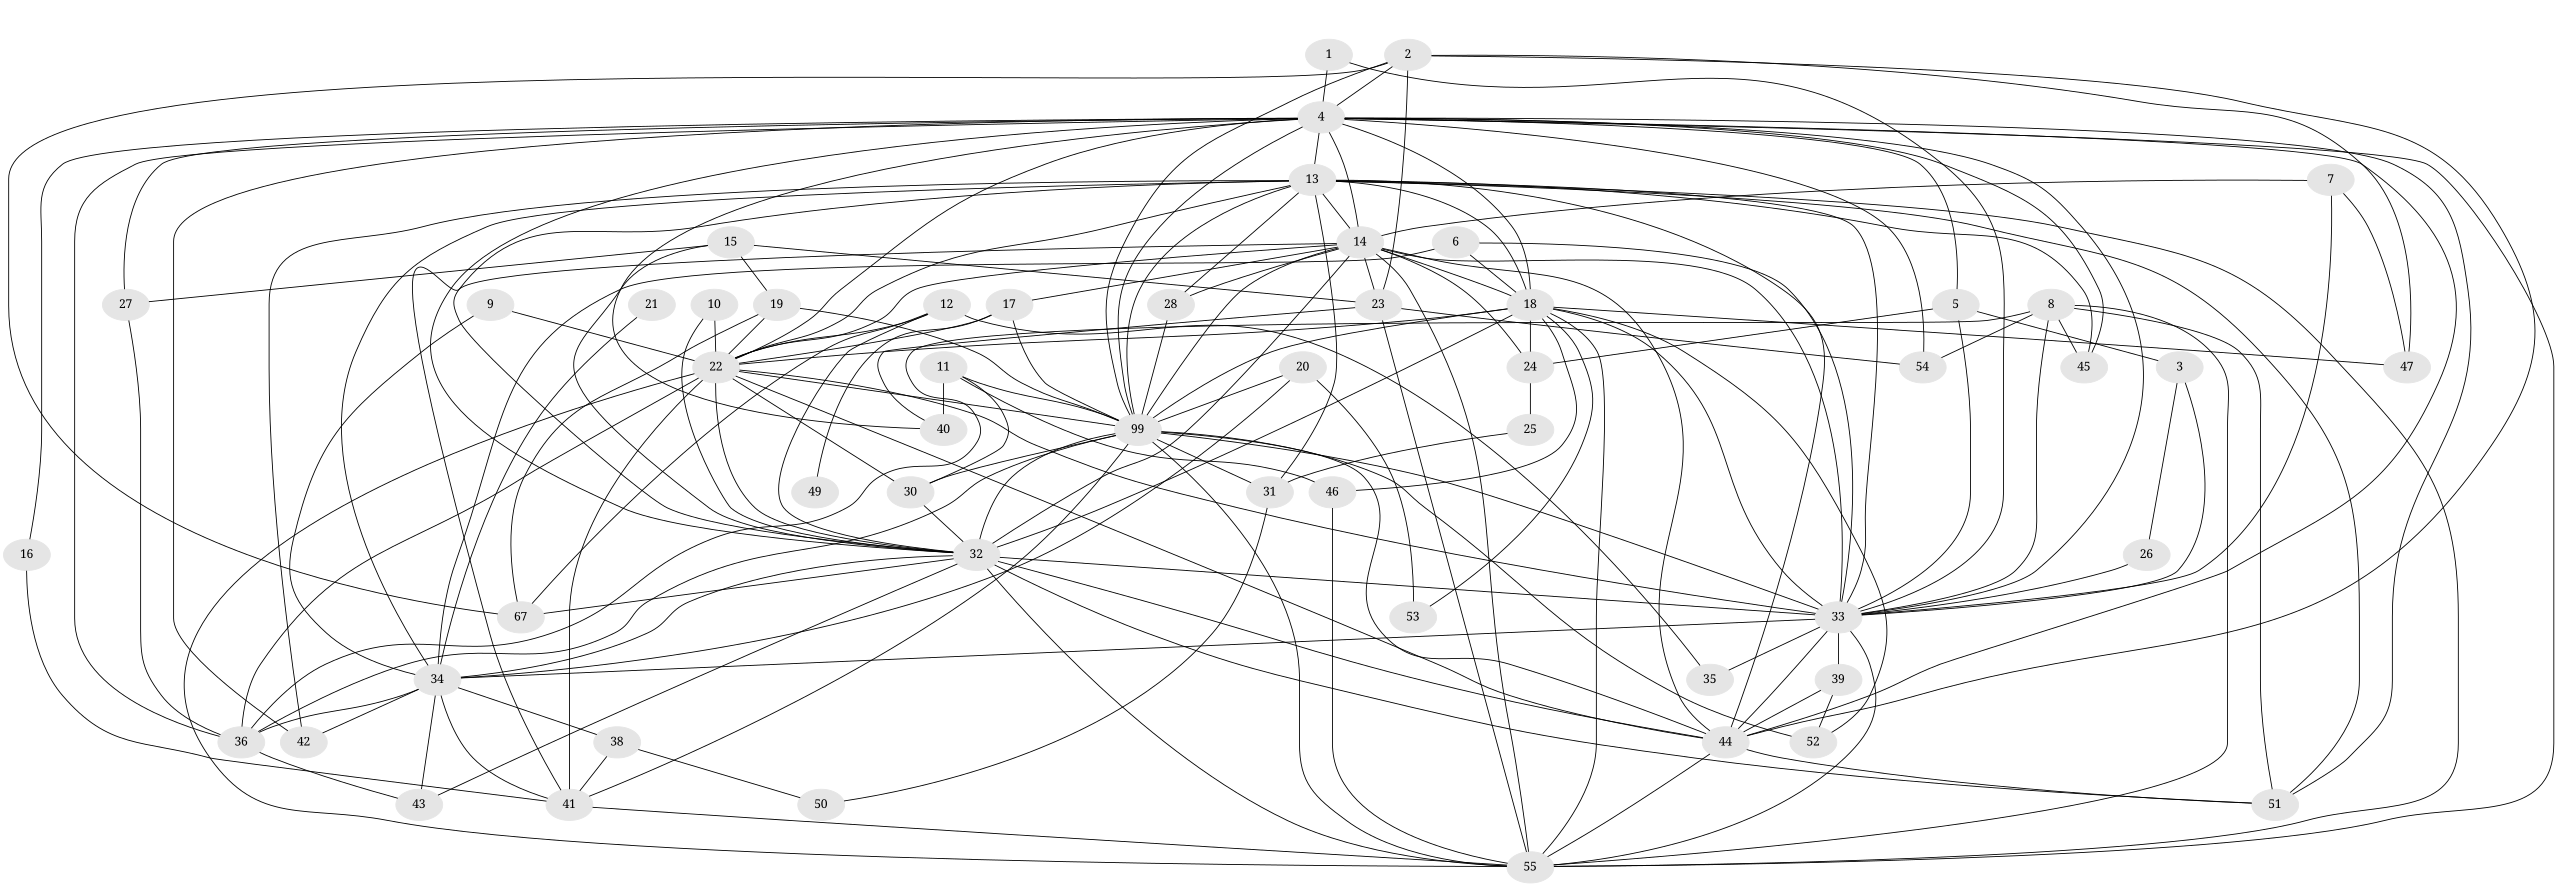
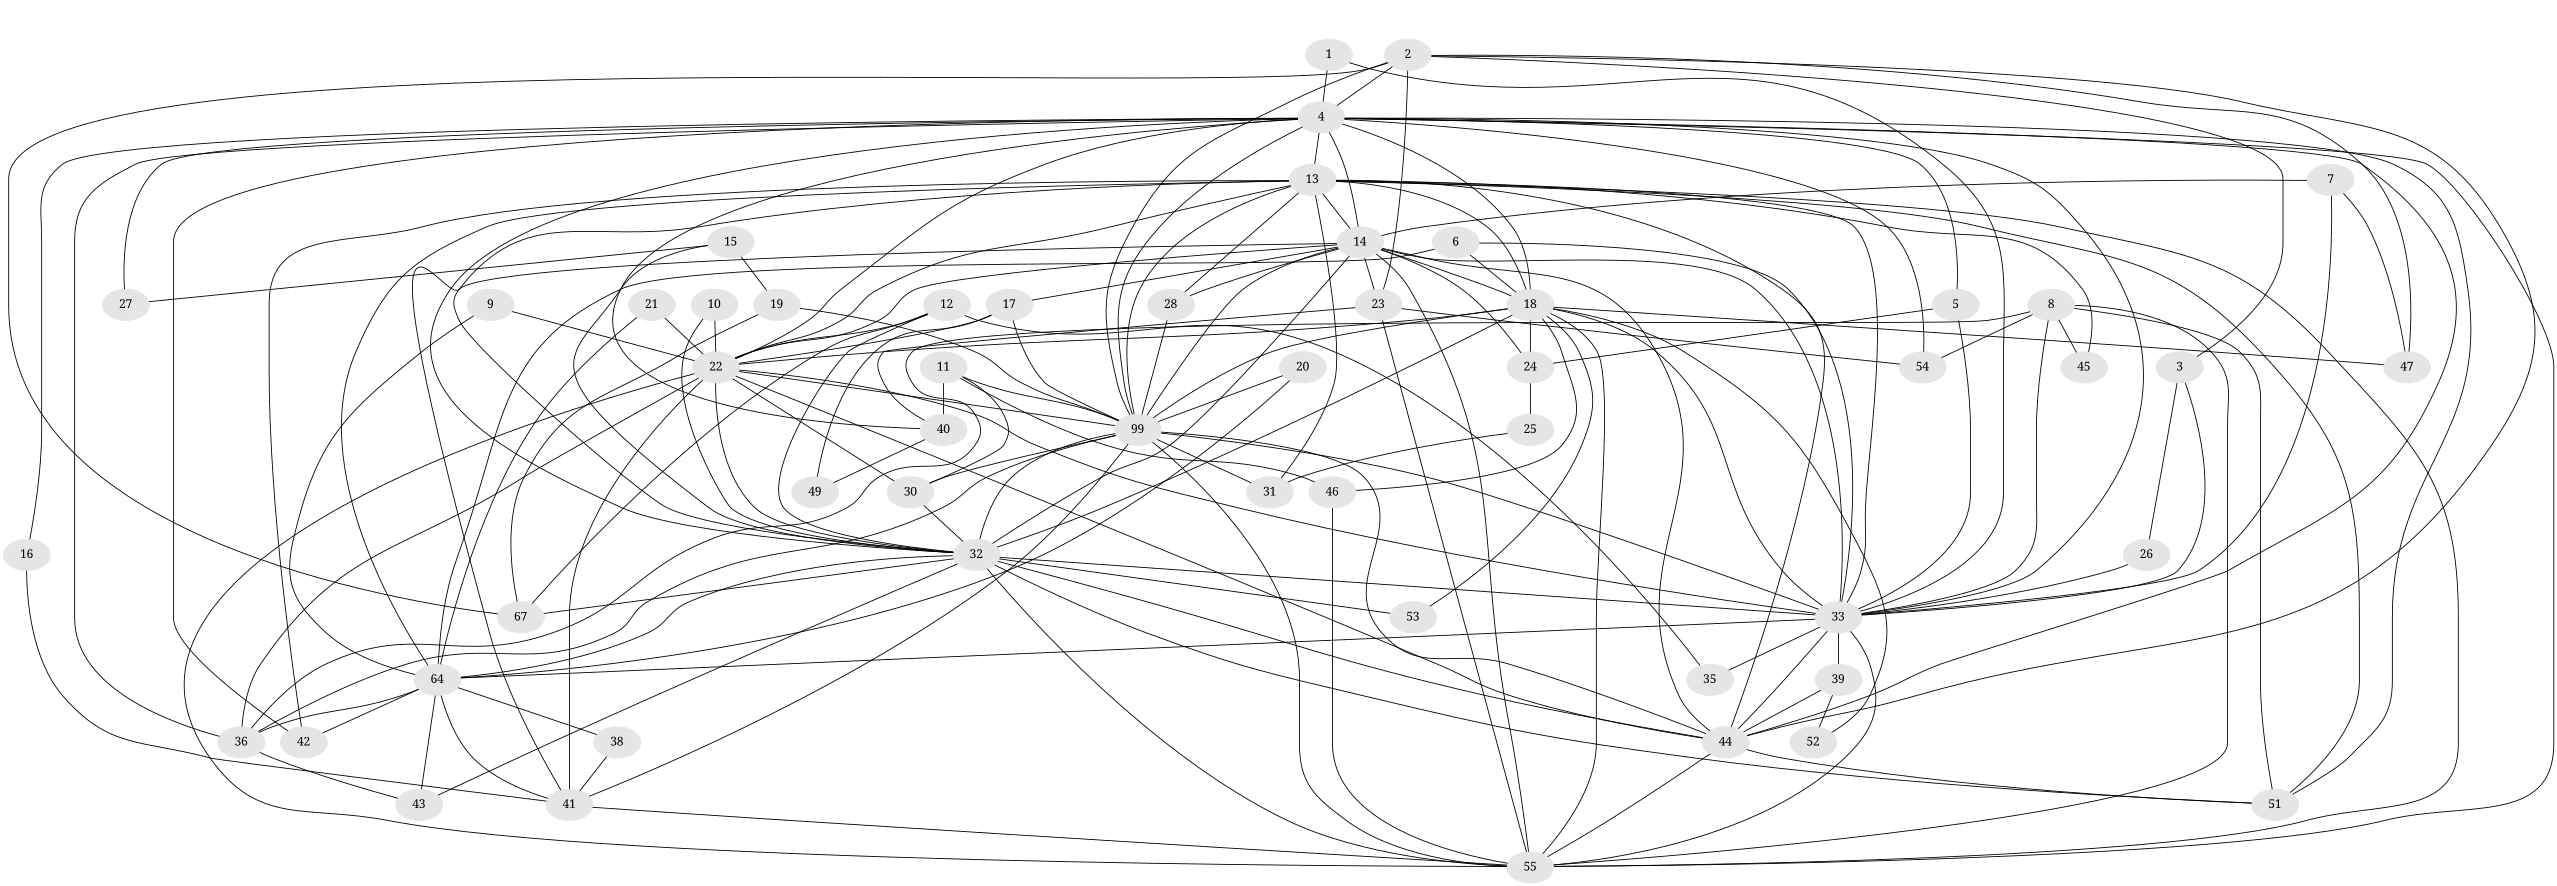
  graph {
    fontname="Noto Serif"
    node [color=gray90 fontname="Noto Serif" style=filled]
    edge [fontname="Noto Serif" weight=1.0]
    1
    4
    33
    n4 [label=99]
    44
    5
    13
    14
    16
    18
    22
    27
    32
    36
    40
    42
    45
    51
    54
    55
-   34
+   34 [label=64]
    35
    39
    2
    3
    23
    n27 [label=67]
    47
    26
    30
    31
    41
    52
    24
    28
    17
    46
    53
    43
    38
-   50
    49
    25
    6
    7
    8
    9
    10
    11
    12
    15
    19
    20
    21
    1 -- 4
    1 -- 33
    4 -- 33
    4 -- n4 [weight=2.0]
    4 -- 44
    4 -- 5
    4 -- 13
    4 -- 14 [weight=2.0]
    4 -- 16
    4 -- 18
    4 -- 22
    4 -- 27
    4 -- 32
    4 -- 36
    4 -- 40
    4 -- 42 [weight=3.0]
-   4 -- 45
    4 -- 51
    4 -- 54
    4 -- 55
    33 -- 44
    33 -- 55
    33 -- 34
    33 -- 35
    33 -- 39
    n4 -- 33 [weight=2.0]
    n4 -- 44
    n4 -- 32 [weight=3.0]
    n4 -- 36
    n4 -- 55
    n4 -- 30
    n4 -- 31 [weight=2.0]
    n4 -- 41
-   n4 -- 52 [weight=2.0]
    44 -- 51
    44 -- 55
    5 -- 33
    5 -- 24
    13 -- 33
    13 -- n4 [weight=2.0]
    13 -- 44
    13 -- 14
    13 -- 18
    13 -- 22 [weight=2.0]
    13 -- 32
    13 -- 42
    13 -- 45
    13 -- 51
    13 -- 55
    13 -- 34
    13 -- 31
    13 -- 28
    14 -- 33
    14 -- n4
    14 -- 44
    14 -- 18 [weight=2.0]
    14 -- 22 [weight=2.0]
    14 -- 32 [weight=2.0]
    14 -- 55 [weight=2.0]
    14 -- 23
    14 -- 41
    14 -- 24
    14 -- 28
    14 -- 17
    16 -- 41
    18 -- 33
    18 -- n4
    18 -- 22
    18 -- 32
    18 -- 55
    18 -- 47
    18 -- 52
    18 -- 24
    18 -- 46
    18 -- 53
    22 -- 33
    22 -- n4
    22 -- 44
    22 -- 32 [weight=2.0]
    22 -- 36
    22 -- 55
    22 -- 30
    22 -- 41
-   27 -- 36
    32 -- 33
    32 -- 44 [weight=2.0]
    32 -- 51
    32 -- 55
    32 -- 34
    32 -- n27
-   20 -- 53 [weight=2.0]
+   32 -- 53 [weight=2.0]
    32 -- 43
    36 -- 43
+   40 -- 49
    34 -- 36
    34 -- 42
    34 -- 41
    34 -- 43
    34 -- 38
    39 -- 44
    39 -- 52
    2 -- 4
    2 -- n4
    2 -- 44
-   5 -- 3
+   2 -- 3
    2 -- 23
    2 -- n27
    2 -- 47
    3 -- 33
    3 -- 26
    23 -- 40
    23 -- 54
    23 -- 55
    26 -- 33
    30 -- 32
-   31 -- 50
    41 -- 55
    24 -- 25
    28 -- n4
    17 -- n4
    17 -- 22
    17 -- 49
    46 -- 55 [weight=2.0]
    38 -- 41
-   38 -- 50
    25 -- 31
    6 -- 33
    6 -- 18
    6 -- 34
    7 -- 33
    7 -- 14
    7 -- 47
    8 -- 33
    8 -- 36
    8 -- 45
    8 -- 51
    8 -- 54
    8 -- 55
    9 -- 22
    9 -- 34
    10 -- 22
    10 -- 32 [weight=2.0]
    11 -- n4 [weight=2.0]
    11 -- 40
    11 -- 30
    11 -- 46
    12 -- 22
    12 -- 32
    12 -- 35
    12 -- n27
    15 -- 27
    15 -- 32
-   15 -- 23
    15 -- 19
    19 -- n4
    19 -- n27
    20 -- n4
    20 -- 34
-   19 -- 22
+   21 -- 22
    21 -- 34
  }
